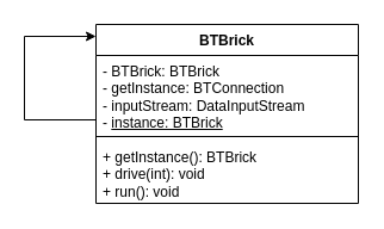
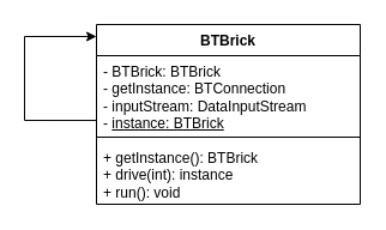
  <mxCell id="0" />
  <mxCell id="1" parent="0" />
  <mxCell id="2" value="BTBrick" style="swimlane;fontStyle=1;align=center;verticalAlign=top;childLayout=stackLayout;horizontal=1;startSize=26;horizontalStack=0;resizeParent=1;resizeParentMax=0;resizeLast=0;collapsible=1;marginBottom=0;whiteSpace=wrap;html=1;" parent="1" vertex="1"><mxGeometry x="80" y="20" width="220" height="150" as="geometry" /></mxCell>
  <mxCell id="3" value="&lt;div&gt;- BTBrick: BTBrick&lt;/div&gt;- getInstance: BTConnection&lt;div&gt;- inputStream: DataInputStream&lt;/div&gt;&lt;div&gt;- &lt;u&gt;instance: BTBrick&lt;/u&gt;&lt;/div&gt;" style="text;strokeColor=none;fillColor=none;align=left;verticalAlign=top;spacingLeft=4;spacingRight=4;overflow=hidden;rotatable=0;points=[[0,0.5],[1,0.5]];portConstraint=eastwest;whiteSpace=wrap;html=1;" parent="2" vertex="1"><mxGeometry y="26" width="220" height="64" as="geometry" /></mxCell>
  <mxCell id="4" value="" style="line;strokeWidth=1;fillColor=none;align=left;verticalAlign=middle;spacingTop=-1;spacingLeft=3;spacingRight=3;rotatable=0;labelPosition=right;points=[];portConstraint=eastwest;strokeColor=inherit;" parent="2" vertex="1"><mxGeometry y="90" width="220" height="8" as="geometry" /></mxCell>
- <mxCell id="5" value="+ getInstance(): BTBrick&lt;div&gt;+ drive(int): void&lt;/div&gt;&lt;div&gt;+ run(): void&lt;/div&gt;" style="text;strokeColor=none;fillColor=none;align=left;verticalAlign=top;spacingLeft=4;spacingRight=4;overflow=hidden;rotatable=0;points=[[0,0.5],[1,0.5]];portConstraint=eastwest;whiteSpace=wrap;html=1;" parent="2" vertex="1"><mxGeometry y="98" width="220" height="52" as="geometry" /></mxCell>
+ <mxCell id="5" value="+ getInstance(): BTBrick&lt;div&gt;+ drive(int): instance&lt;/div&gt;&lt;div&gt;+ run(): void&lt;/div&gt;" style="text;strokeColor=none;fillColor=none;align=left;verticalAlign=top;spacingLeft=4;spacingRight=4;overflow=hidden;rotatable=0;points=[[0,0.5],[1,0.5]];portConstraint=eastwest;whiteSpace=wrap;html=1;" parent="2" vertex="1"><mxGeometry y="98" width="220" height="52" as="geometry" /></mxCell>
  <mxCell id="6" value="" style="endArrow=classic;html=1;rounded=0;exitX=0;exitY=0.844;exitDx=0;exitDy=0;exitPerimeter=0;" parent="1" edge="1" source="3"><mxGeometry width="50" height="50" relative="1" as="geometry"><mxPoint x="80" y="90" as="sourcePoint" /><mxPoint x="80" y="30" as="targetPoint" /><Array as="points"><mxPoint x="20" y="100" /><mxPoint x="20" y="30" /></Array></mxGeometry></mxCell>
